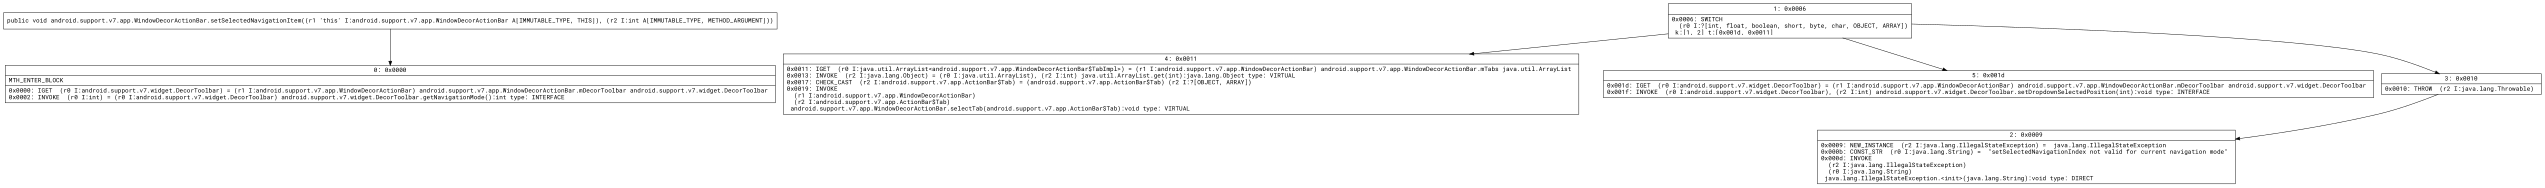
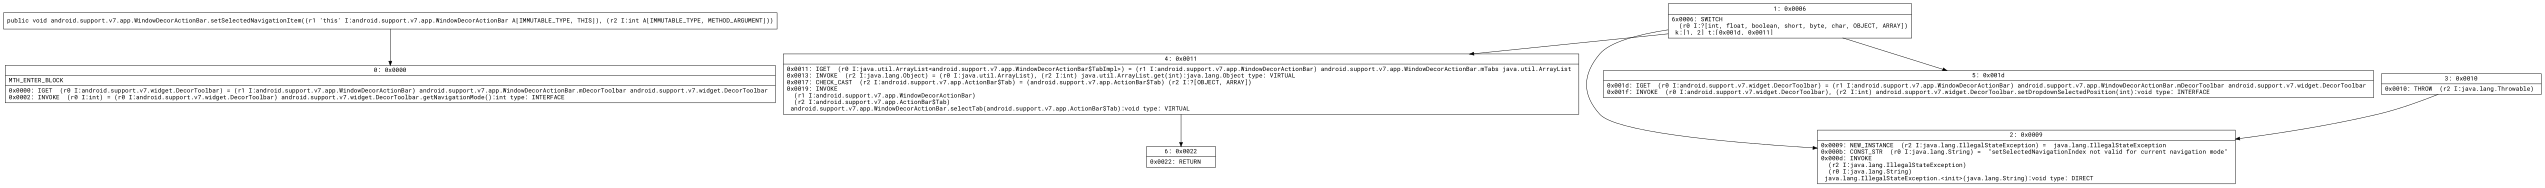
  digraph {
    fontname="Roboto Mono"
    node [fontname="Roboto Mono" shape=record]
    edge [fontname="Roboto Mono"]
    n1 [label="{0\:\ 0x0000|MTH_ENTER_BLOCK\l|0x0000: IGET  (r0 I:android.support.v7.widget.DecorToolbar) = (r1 I:android.support.v7.app.WindowDecorActionBar) android.support.v7.app.WindowDecorActionBar.mDecorToolbar android.support.v7.widget.DecorToolbar \l0x0002: INVOKE  (r0 I:int) = (r0 I:android.support.v7.widget.DecorToolbar) android.support.v7.widget.DecorToolbar.getNavigationMode():int type: INTERFACE \l}"]
-   n2 [label="{1\:\ 0x0006|0x0006: SWITCH  \l  (r0 I:?[int, float, boolean, short, byte, char, OBJECT, ARRAY])\l k:[1, 2] t:[0x001d, 0x0011] \l}"]
+   n2 [label="{1\:\ 0x0006|6x0006: SWITCH  \l  (r0 I:?[int, float, boolean, short, byte, char, OBJECT, ARRAY])\l k:[1, 2] t:[0x001d, 0x0011] \l}"]
    n3 [label="{2\:\ 0x0009|0x0009: NEW_INSTANCE  (r2 I:java.lang.IllegalStateException) =  java.lang.IllegalStateException \l0x000b: CONST_STR  (r0 I:java.lang.String) =  \"setSelectedNavigationIndex not valid for current navigation mode\" \l0x000d: INVOKE  \l  (r2 I:java.lang.IllegalStateException)\l  (r0 I:java.lang.String)\l java.lang.IllegalStateException.\<init\>(java.lang.String):void type: DIRECT \l}"]
    n4 [label="{4\:\ 0x0011|0x0011: IGET  (r0 I:java.util.ArrayList\<android.support.v7.app.WindowDecorActionBar$TabImpl\>) = (r1 I:android.support.v7.app.WindowDecorActionBar) android.support.v7.app.WindowDecorActionBar.mTabs java.util.ArrayList \l0x0013: INVOKE  (r2 I:java.lang.Object) = (r0 I:java.util.ArrayList), (r2 I:int) java.util.ArrayList.get(int):java.lang.Object type: VIRTUAL \l0x0017: CHECK_CAST  (r2 I:android.support.v7.app.ActionBar$Tab) = (android.support.v7.app.ActionBar$Tab) (r2 I:?[OBJECT, ARRAY]) \l0x0019: INVOKE  \l  (r1 I:android.support.v7.app.WindowDecorActionBar)\l  (r2 I:android.support.v7.app.ActionBar$Tab)\l android.support.v7.app.WindowDecorActionBar.selectTab(android.support.v7.app.ActionBar$Tab):void type: VIRTUAL \l}"]
    n5 [label="{5\:\ 0x001d|0x001d: IGET  (r0 I:android.support.v7.widget.DecorToolbar) = (r1 I:android.support.v7.app.WindowDecorActionBar) android.support.v7.app.WindowDecorActionBar.mDecorToolbar android.support.v7.widget.DecorToolbar \l0x001f: INVOKE  (r0 I:android.support.v7.widget.DecorToolbar), (r2 I:int) android.support.v7.widget.DecorToolbar.setDropdownSelectedPosition(int):void type: INTERFACE \l}"]
+   n6 [label="{6\:\ 0x0022|0x0022: RETURN   \l}"]
    n7 [label="{3\:\ 0x0010|0x0010: THROW  (r2 I:java.lang.Throwable) \l}"]
    n8 [label="{public void android.support.v7.app.WindowDecorActionBar.setSelectedNavigationItem((r1 'this' I:android.support.v7.app.WindowDecorActionBar A[IMMUTABLE_TYPE, THIS]), (r2 I:int A[IMMUTABLE_TYPE, METHOD_ARGUMENT])) }"]
-   n2 -> n7
+   n2 -> n3
    n2 -> n4
    n2 -> n5
+   n4 -> n6
    n7 -> n3
    n8 -> n1
  }
